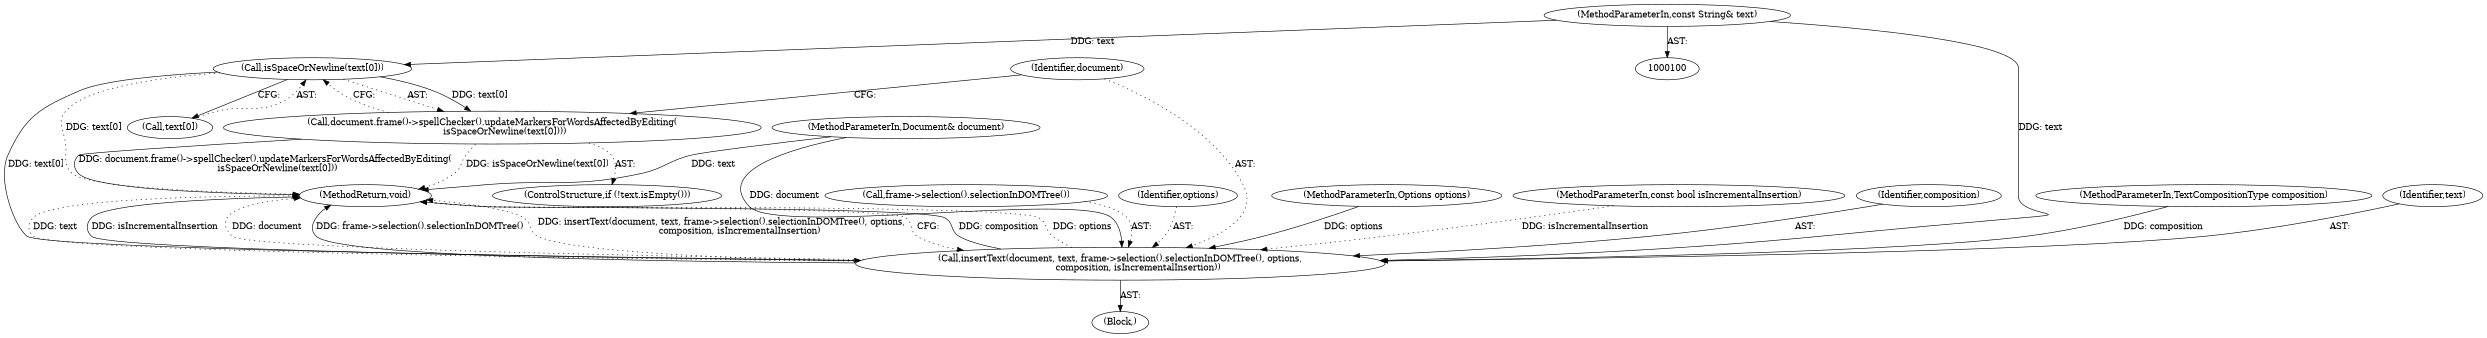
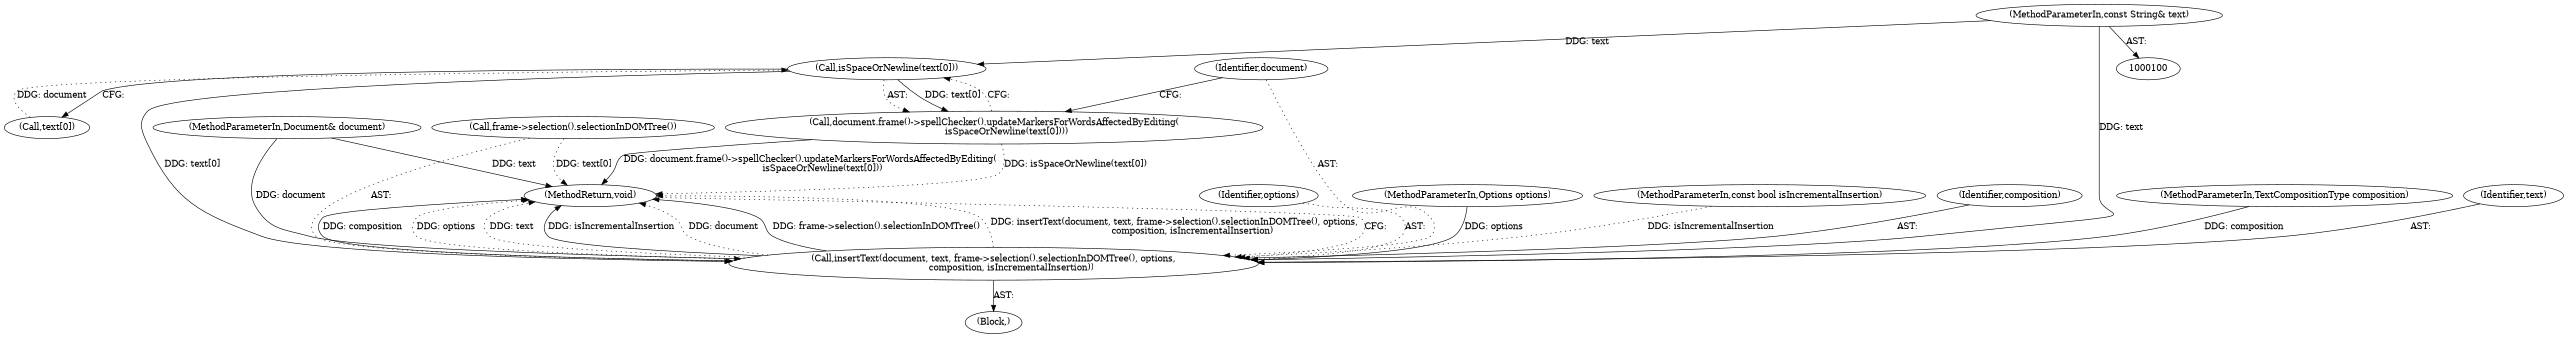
  digraph {
    edge [style=solid]
    n1 [label="(Call,isSpaceOrNewline(text[0]))"]
    n2 [label="(Call,document.frame()->spellChecker().updateMarkersForWordsAffectedByEditing(\n         isSpaceOrNewline(text[0])))"]
    n3 [label="(Call,insertText(document, text, frame->selection().selectionInDOMTree(), options,\n             composition, isIncrementalInsertion))"]
    n4 [label="(MethodReturn,void)"]
    n5 [label="(Call,text[0])"]
-   n6 [label="(ControlStructure,if (!text.isEmpty()))"]
    n7 [label="(Block,)"]
    n8 [label="(MethodParameterIn,const String& text)"]
    1000100
    n10 [label="(Call,frame->selection().selectionInDOMTree())"]
    n11 [label="(Identifier,options)"]
    n12 [label="(Identifier,document)"]
    n13 [label="(MethodParameterIn,Options options)"]
    n14 [label="(MethodParameterIn,const bool isIncrementalInsertion)"]
    n15 [label="(Identifier,composition)"]
    n16 [label="(MethodParameterIn,Document& document)"]
    n17 [label="(MethodParameterIn,TextCompositionType composition)"]
    n18 [label="(Identifier,text)"]
    n1 -> n2 [label="AST: " style=dotted]
    n1 -> n2 [label="DDG: text[0]"]
    n1 -> n3 [label="DDG: text[0]"]
-   n1 -> n4 [label="DDG: text[0]" style=dotted]
+   n10 -> n4 [label="DDG: text[0]" style=dotted]
    n1 -> n5 [label="CFG: "]
    n2 -> n1 [label="CFG: " style=dotted]
    n2 -> n4 [label="DDG: isSpaceOrNewline(text[0])" style=dotted]
    n2 -> n4 [label="DDG: document.frame()->spellChecker().updateMarkersForWordsAffectedByEditing(\n         isSpaceOrNewline(text[0]))"]
-   n2 -> n6 [label="AST: " style=dotted]
    n3 -> n4 [label="DDG: composition"]
    n3 -> n4 [label="DDG: options" style=dotted]
    n3 -> n4 [label="DDG: text" style=dotted]
    n3 -> n4 [label="DDG: isIncrementalInsertion"]
    n3 -> n4 [label="DDG: document" style=dotted]
    n3 -> n4 [label="DDG: frame->selection().selectionInDOMTree()"]
    n3 -> n4 [label="DDG: insertText(document, text, frame->selection().selectionInDOMTree(), options,\n             composition, isIncrementalInsertion)" style=dotted]
    n3 -> n7 [label="AST: "]
    n4 -> n3 [label="CFG: " style=dotted]
-   n5 -> n1 [label="AST: " style=dotted]
+   n5 -> n1 [label="DDG: document" style=dotted]
    n8 -> n1 [label="DDG: text"]
    n8 -> n3 [label="DDG: text"]
    n8 -> 1000100 [label="AST: "]
    n10 -> n3 [label="AST: " style=dotted]
    n11 -> n3 [label="AST: " style=dotted]
    n12 -> n2 [label="CFG: "]
    n12 -> n3 [label="AST: " style=dotted]
    n13 -> n3 [label="DDG: options"]
    n14 -> n3 [label="DDG: isIncrementalInsertion" style=dotted]
    n15 -> n3 [label="AST: "]
    n16 -> n3 [label="DDG: document"]
    n16 -> n4 [label="DDG: text"]
    n17 -> n3 [label="DDG: composition"]
    n18 -> n3 [label="AST: "]
  }
